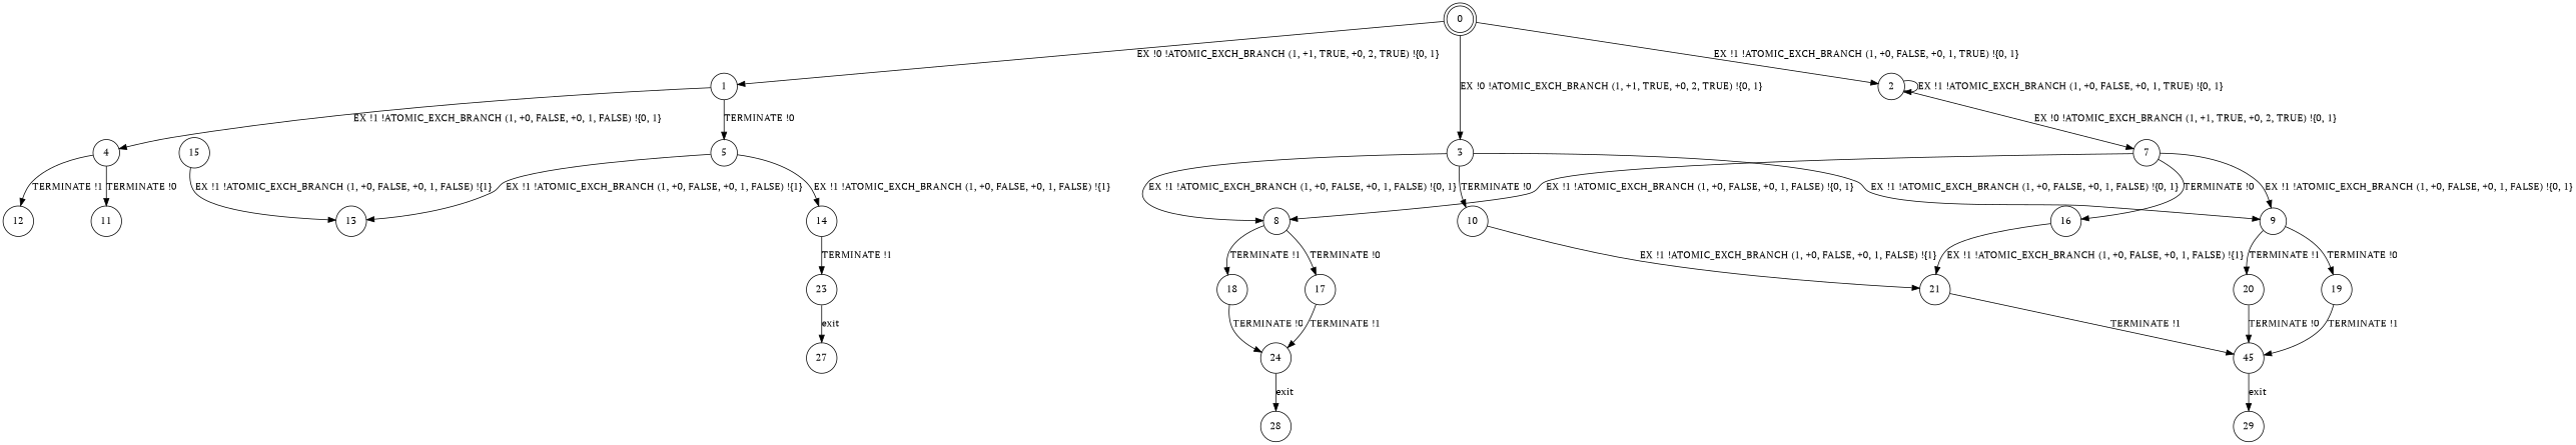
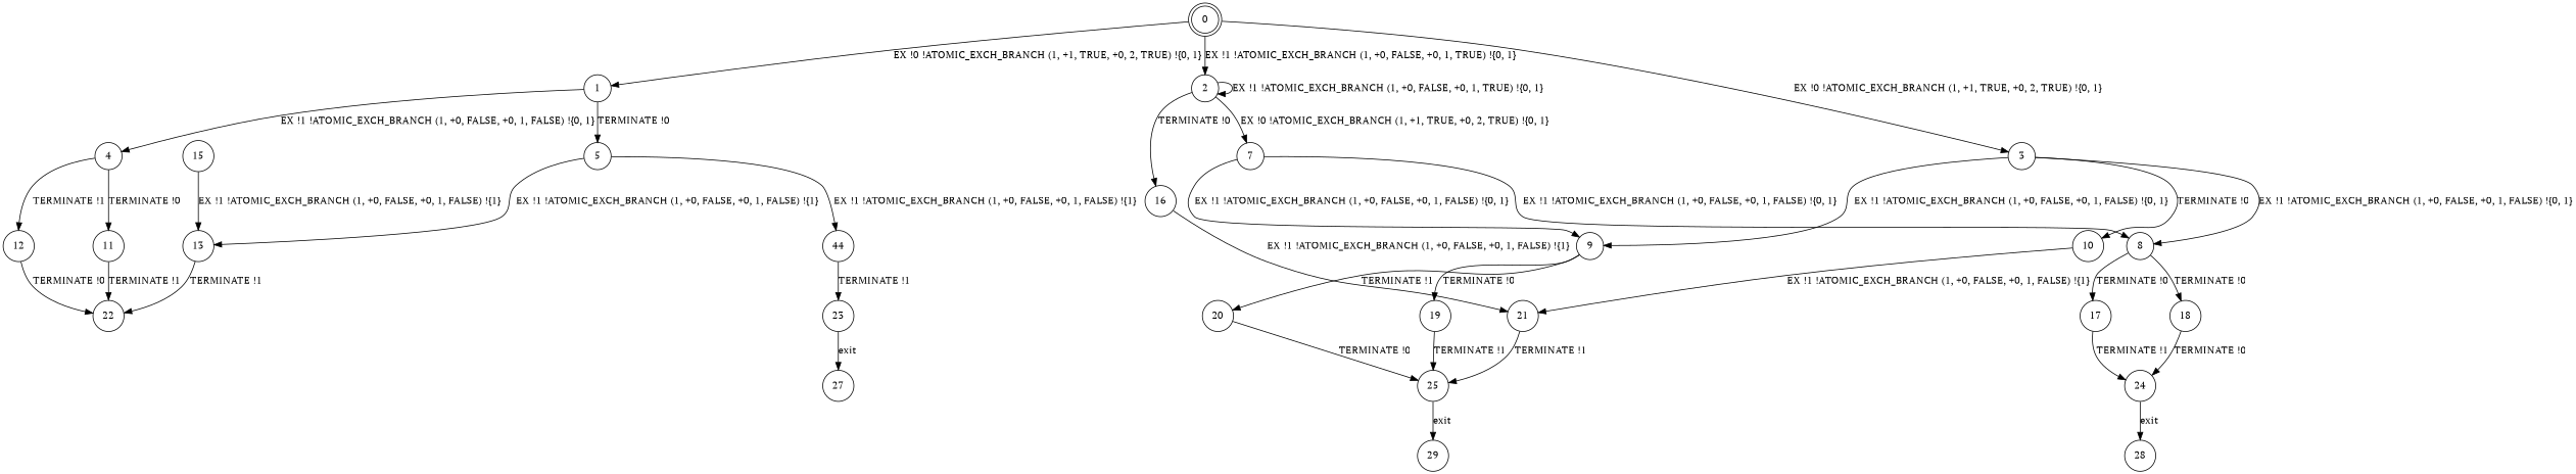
  digraph {
    fontname="PT Serif"
    node [fontname="PT Serif" shape=circle]
    edge [fontname="PT Serif"]
    0 [peripheries=2]
    1
    2
    3
    4
    5
    7
    8
    9
    10
    11
    12
    13
-   14
+   14 [label=44]
    16
    17
    18
    19
    20
    21
+   22
    23
    15
    24
-   25 [label=45]
+   25
    27
    28
    29
    0 -> 1 [label="EX !0 !ATOMIC_EXCH_BRANCH (1, +1, TRUE, +0, 2, TRUE) !{0, 1}"]
    0 -> 2 [label="EX !1 !ATOMIC_EXCH_BRANCH (1, +0, FALSE, +0, 1, TRUE) !{0, 1}"]
    0 -> 3 [label="EX !0 !ATOMIC_EXCH_BRANCH (1, +1, TRUE, +0, 2, TRUE) !{0, 1}"]
    1 -> 4 [label="EX !1 !ATOMIC_EXCH_BRANCH (1, +0, FALSE, +0, 1, FALSE) !{0, 1}"]
    1 -> 5 [label="TERMINATE !0"]
    2 -> 2 [label="EX !1 !ATOMIC_EXCH_BRANCH (1, +0, FALSE, +0, 1, TRUE) !{0, 1}"]
    2 -> 7 [label="EX !0 !ATOMIC_EXCH_BRANCH (1, +1, TRUE, +0, 2, TRUE) !{0, 1}"]
    3 -> 8 [label="EX !1 !ATOMIC_EXCH_BRANCH (1, +0, FALSE, +0, 1, FALSE) !{0, 1}"]
    3 -> 9 [label="EX !1 !ATOMIC_EXCH_BRANCH (1, +0, FALSE, +0, 1, FALSE) !{0, 1}"]
    3 -> 10 [label="TERMINATE !0"]
    4 -> 11 [label="TERMINATE !0"]
    4 -> 12 [label="TERMINATE !1"]
    5 -> 13 [label="EX !1 !ATOMIC_EXCH_BRANCH (1, +0, FALSE, +0, 1, FALSE) !{1}"]
    5 -> 14 [label="EX !1 !ATOMIC_EXCH_BRANCH (1, +0, FALSE, +0, 1, FALSE) !{1}"]
    7 -> 8 [label="EX !1 !ATOMIC_EXCH_BRANCH (1, +0, FALSE, +0, 1, FALSE) !{0, 1}"]
    7 -> 9 [label="EX !1 !ATOMIC_EXCH_BRANCH (1, +0, FALSE, +0, 1, FALSE) !{0, 1}"]
-   7 -> 16 [label="TERMINATE !0"]
+   2 -> 16 [label="TERMINATE !0"]
    8 -> 17 [label="TERMINATE !0"]
-   8 -> 18 [label="TERMINATE !1"]
+   8 -> 18 [label="TERMINATE !0"]
    9 -> 19 [label="TERMINATE !0"]
    9 -> 20 [label="TERMINATE !1"]
    10 -> 21 [label="EX !1 !ATOMIC_EXCH_BRANCH (1, +0, FALSE, +0, 1, FALSE) !{1}"]
+   11 -> 22 [label="TERMINATE !1"]
+   12 -> 22 [label="TERMINATE !0"]
+   13 -> 22 [label="TERMINATE !1"]
    14 -> 23 [label="TERMINATE !1"]
    16 -> 21 [label="EX !1 !ATOMIC_EXCH_BRANCH (1, +0, FALSE, +0, 1, FALSE) !{1}"]
    17 -> 24 [label="TERMINATE !1"]
    18 -> 24 [label="TERMINATE !0"]
    19 -> 25 [label="TERMINATE !1"]
    20 -> 25 [label="TERMINATE !0"]
    21 -> 25 [label="TERMINATE !1"]
    23 -> 27 [label=exit]
    15 -> 13 [label="EX !1 !ATOMIC_EXCH_BRANCH (1, +0, FALSE, +0, 1, FALSE) !{1}"]
    24 -> 28 [label=exit]
    25 -> 29 [label=exit]
  }
